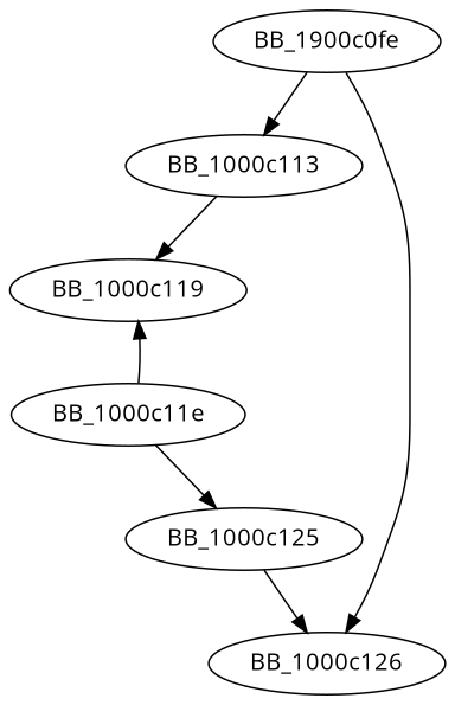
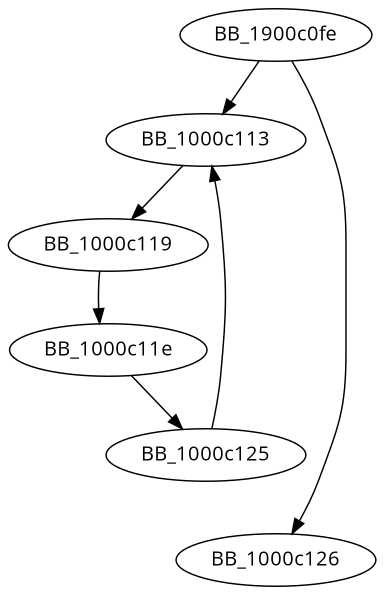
  digraph {
    fontname="Open Sans"
    node [fontname="Open Sans"]
    edge [fontname="Open Sans"]
    n1 [label=BB_1900c0fe]
    BB_1000c113
    BB_1000c126
    BB_1000c119
    BB_1000c11e
    BB_1000c125
    n1 -> BB_1000c113
    n1 -> BB_1000c126
    BB_1000c113 -> BB_1000c119
-   BB_1000c11e -> BB_1000c119
+   BB_1000c119 -> BB_1000c11e
    BB_1000c11e -> BB_1000c125
-   BB_1000c125 -> BB_1000c126
+   BB_1000c125 -> BB_1000c113
  }
